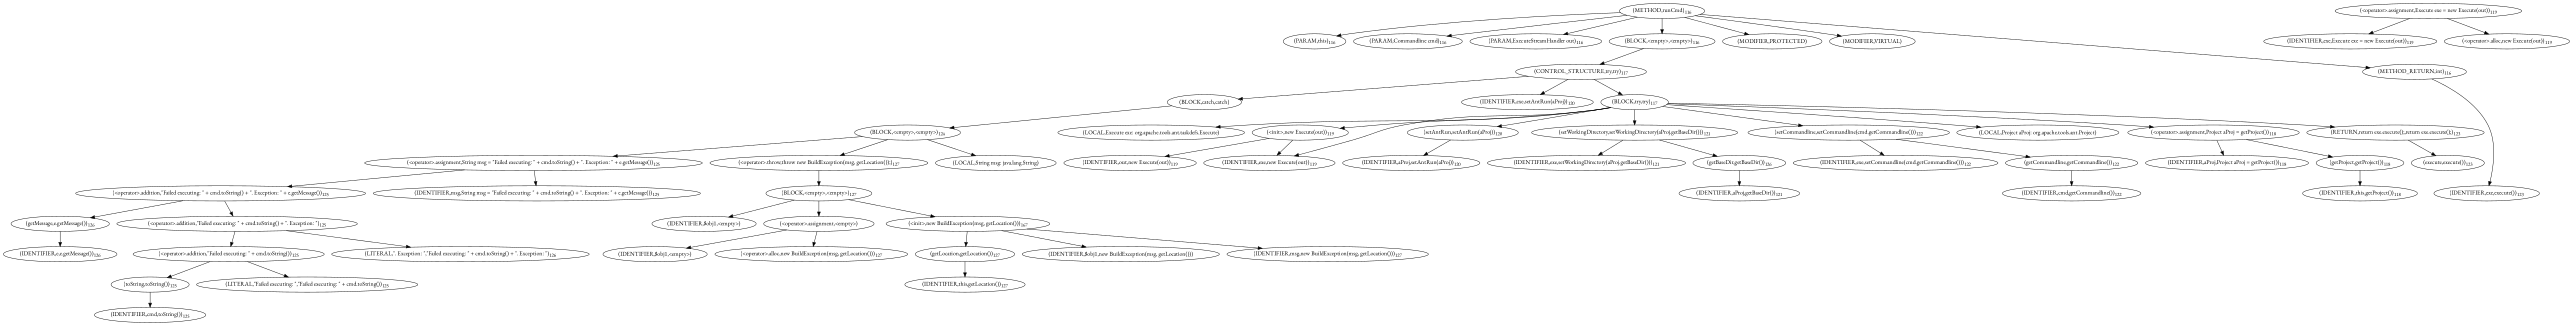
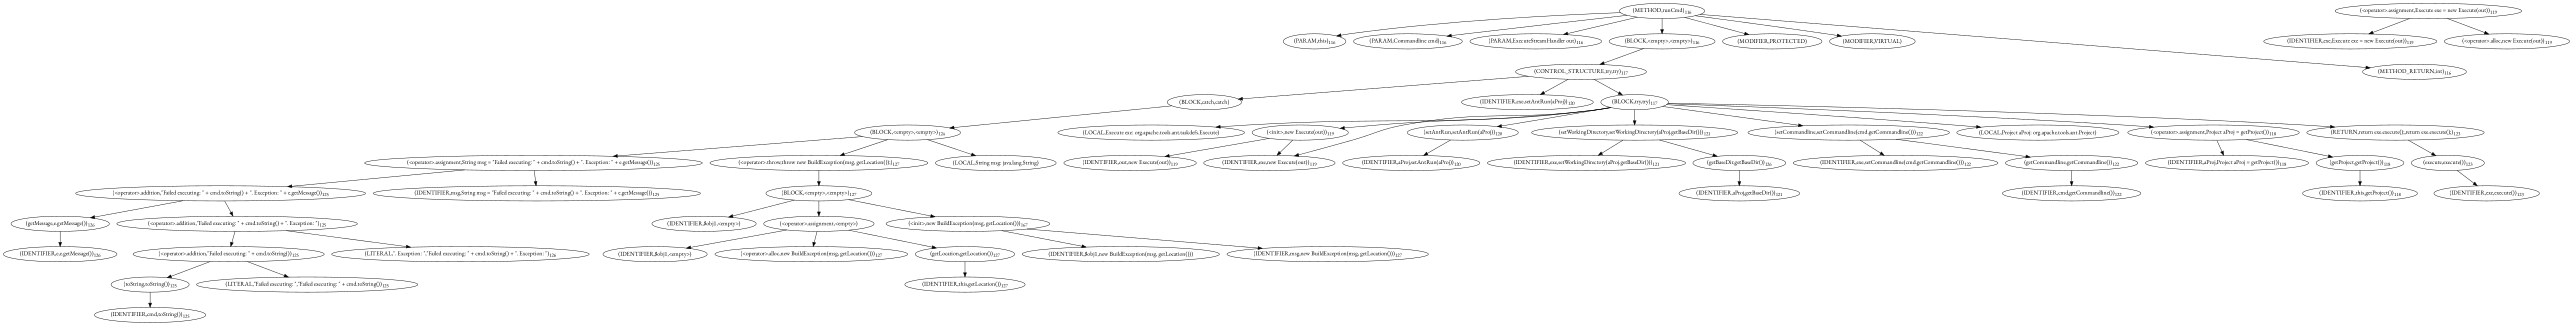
  digraph {
    fontname="EB Garamond"
    node [fontname="EB Garamond"]
    edge [fontname="EB Garamond"]
    n1 [label=<(METHOD,runCmd)<SUB>116</SUB>>]
    n2 [label=<(PARAM,this)<SUB>116</SUB>>]
    n3 [label=<(PARAM,Commandline cmd)<SUB>116</SUB>>]
    n4 [label=<(PARAM,ExecuteStreamHandler out)<SUB>116</SUB>>]
    n5 [label=<(BLOCK,&lt;empty&gt;,&lt;empty&gt;)<SUB>116</SUB>>]
    n6 [label=<(MODIFIER,PROTECTED)>]
    n7 [label=<(MODIFIER,VIRTUAL)>]
    n8 [label=<(METHOD_RETURN,int)<SUB>116</SUB>>]
    n9 [label=<(CONTROL_STRUCTURE,try,try)<SUB>117</SUB>>]
    n10 [label=<(BLOCK,try,try)<SUB>117</SUB>>]
    n11 [label=<(BLOCK,catch,catch)>]
    n12 [label=<(IDENTIFIER,exe,setAntRun(aProj))<SUB>120</SUB>>]
    n13 [label=<(LOCAL,Project aProj: org.apache.tools.ant.Project)>]
    n14 [label=<(&lt;operator&gt;.assignment,Project aProj = getProject())<SUB>118</SUB>>]
    n15 [label=<(LOCAL,Execute exe: org.apache.tools.ant.taskdefs.Execute)>]
    n16 [label=<(&lt;init&gt;,new Execute(out))<SUB>119</SUB>>]
    n17 [label=<(setAntRun,setAntRun(aProj))<SUB>120</SUB>>]
    n18 [label=<(setWorkingDirectory,setWorkingDirectory(aProj.getBaseDir()))<SUB>121</SUB>>]
    n19 [label=<(setCommandline,setCommandline(cmd.getCommandline()))<SUB>122</SUB>>]
    n20 [label=<(RETURN,return exe.execute();,return exe.execute();)<SUB>123</SUB>>]
    n21 [label=<(IDENTIFIER,exe,new Execute(out))<SUB>119</SUB>>]
    n22 [label=<(BLOCK,&lt;empty&gt;,&lt;empty&gt;)<SUB>124</SUB>>]
    n23 [label=<(IDENTIFIER,aProj,Project aProj = getProject())<SUB>118</SUB>>]
    n24 [label=<(getProject,getProject())<SUB>118</SUB>>]
    n25 [label=<(&lt;operator&gt;.assignment,Execute exe = new Execute(out))<SUB>119</SUB>>]
    n26 [label=<(IDENTIFIER,exe,Execute exe = new Execute(out))<SUB>119</SUB>>]
    n27 [label=<(&lt;operator&gt;.alloc,new Execute(out))<SUB>119</SUB>>]
    n28 [label=<(IDENTIFIER,out,new Execute(out))<SUB>119</SUB>>]
    n29 [label=<(IDENTIFIER,aProj,setAntRun(aProj))<SUB>120</SUB>>]
    n30 [label=<(IDENTIFIER,exe,setWorkingDirectory(aProj.getBaseDir()))<SUB>121</SUB>>]
    n31 [label=<(getBaseDir,getBaseDir())<SUB>126</SUB>>]
    n32 [label=<(IDENTIFIER,exe,setCommandline(cmd.getCommandline()))<SUB>122</SUB>>]
    n33 [label=<(getCommandline,getCommandline())<SUB>122</SUB>>]
    n34 [label=<(execute,execute())<SUB>123</SUB>>]
    n35 [label=<(IDENTIFIER,this,getProject())<SUB>118</SUB>>]
    n36 [label=<(IDENTIFIER,aProj,getBaseDir())<SUB>121</SUB>>]
    n37 [label=<(IDENTIFIER,cmd,getCommandline())<SUB>122</SUB>>]
    n38 [label=<(IDENTIFIER,exe,execute())<SUB>123</SUB>>]
    n39 [label=<(LOCAL,String msg: java.lang.String)>]
    n40 [label=<(&lt;operator&gt;.assignment,String msg = &quot;Failed executing: &quot; + cmd.toString() + &quot;. Exception: &quot; + e.getMessage())<SUB>125</SUB>>]
    n41 [label=<(&lt;operator&gt;.throw,throw new BuildException(msg, getLocation());)<SUB>127</SUB>>]
    n42 [label=<(IDENTIFIER,msg,String msg = &quot;Failed executing: &quot; + cmd.toString() + &quot;. Exception: &quot; + e.getMessage())<SUB>125</SUB>>]
    n43 [label=<(&lt;operator&gt;.addition,&quot;Failed executing: &quot; + cmd.toString() + &quot;. Exception: &quot; + e.getMessage())<SUB>125</SUB>>]
    n44 [label=<(BLOCK,&lt;empty&gt;,&lt;empty&gt;)<SUB>127</SUB>>]
    n45 [label=<(&lt;operator&gt;.addition,&quot;Failed executing: &quot; + cmd.toString() + &quot;. Exception: &quot;)<SUB>125</SUB>>]
    n46 [label=<(getMessage,e.getMessage())<SUB>126</SUB>>]
    n47 [label=<(&lt;operator&gt;.addition,&quot;Failed executing: &quot; + cmd.toString())<SUB>125</SUB>>]
    n48 [label=<(LITERAL,&quot;. Exception: &quot;,&quot;Failed executing: &quot; + cmd.toString() + &quot;. Exception: &quot;)<SUB>126</SUB>>]
    n49 [label=<(IDENTIFIER,e,e.getMessage())<SUB>126</SUB>>]
    n50 [label=<(LITERAL,&quot;Failed executing: &quot;,&quot;Failed executing: &quot; + cmd.toString())<SUB>125</SUB>>]
    n51 [label=<(toString,toString())<SUB>125</SUB>>]
    n52 [label=<(IDENTIFIER,cmd,toString())<SUB>125</SUB>>]
    n53 [label=<(&lt;operator&gt;.assignment,&lt;empty&gt;)>]
    n54 [label=<(&lt;init&gt;,new BuildException(msg, getLocation()))<SUB>167</SUB>>]
    n55 [label=<(IDENTIFIER,$obj1,&lt;empty&gt;)>]
    n56 [label=<(IDENTIFIER,$obj1,&lt;empty&gt;)>]
    n57 [label=<(&lt;operator&gt;.alloc,new BuildException(msg, getLocation()))<SUB>127</SUB>>]
    n58 [label=<(IDENTIFIER,$obj1,new BuildException(msg, getLocation()))>]
    n59 [label=<(IDENTIFIER,msg,new BuildException(msg, getLocation()))<SUB>127</SUB>>]
    n60 [label=<(getLocation,getLocation())<SUB>127</SUB>>]
    n61 [label=<(IDENTIFIER,this,getLocation())<SUB>127</SUB>>]
    n1 -> n2
    n1 -> n3
    n1 -> n4
    n1 -> n5
    n1 -> n6
    n1 -> n7
    n1 -> n8
    n5 -> n9
    n9 -> n10
    n9 -> n11
    n9 -> n12
    n10 -> n13
    n10 -> n14
    n10 -> n15
    n10 -> n16
    n10 -> n17
    n10 -> n18
    n10 -> n19
    n10 -> n20
    n10 -> n21
    n11 -> n22
    n14 -> n23
    n14 -> n24
    n16 -> n21
    n16 -> n28
    n17 -> n29
    n18 -> n30
    n18 -> n31
    n19 -> n32
    n19 -> n33
    n20 -> n34
    n22 -> n39
    n22 -> n40
    n22 -> n41
    n24 -> n35
    n25 -> n26
    n25 -> n27
    n31 -> n36
    n33 -> n37
-   n8 -> n38
+   n34 -> n38
    n40 -> n42
    n40 -> n43
    n41 -> n44
    n43 -> n45
    n43 -> n46
    n44 -> n53
    n44 -> n54
    n44 -> n55
    n45 -> n47
    n45 -> n48
    n46 -> n49
    n47 -> n50
    n47 -> n51
    n51 -> n52
    n53 -> n56
    n53 -> n57
    n54 -> n58
    n54 -> n59
-   n54 -> n60
+   n53 -> n60
    n60 -> n61
  }
